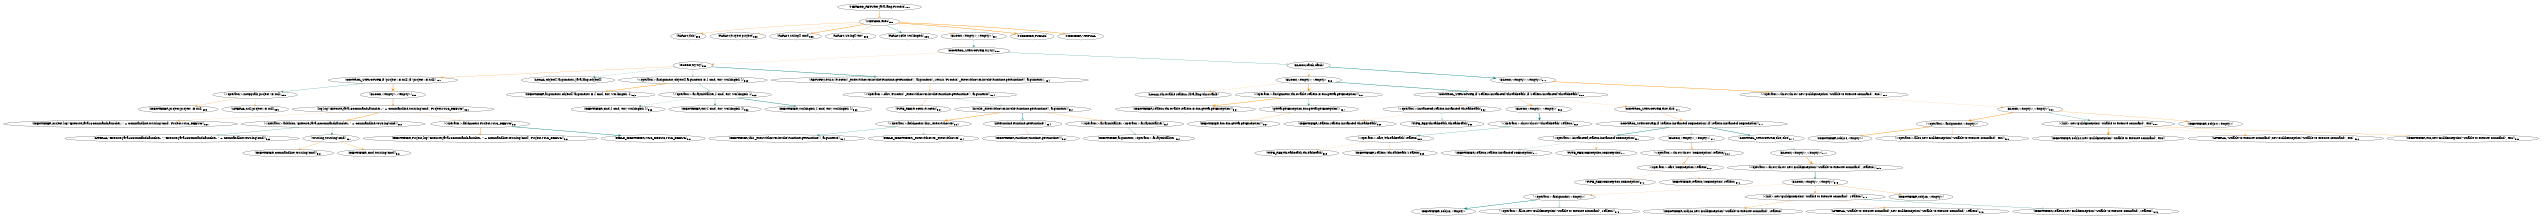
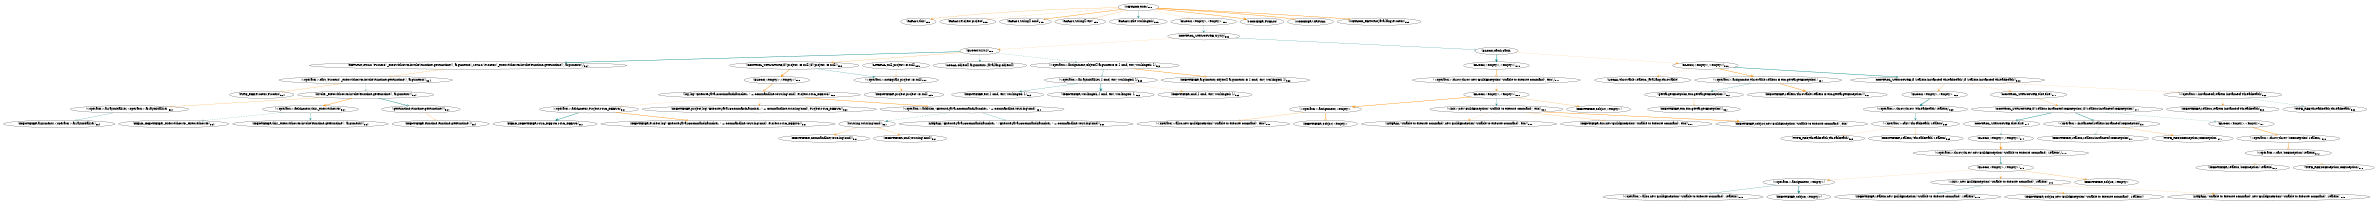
  digraph {
    edge [arrowhead=odot color=darkorange style=solid]
    n1 [label=<(METHOD,exec)<SUB>555</SUB>>]
    n2 [label=<(PARAM,this)<SUB>555</SUB>>]
    n3 [label=<(PARAM,Project project)<SUB>555</SUB>>]
    n4 [label=<(PARAM,String[] cmd)<SUB>555</SUB>>]
    n5 [label=<(PARAM,String[] env)<SUB>555</SUB>>]
    n6 [label=<(PARAM,File workingDir)<SUB>555</SUB>>]
    n7 [label=<(BLOCK,&lt;empty&gt;,&lt;empty&gt;)<SUB>557</SUB>>]
    n8 [label=<(MODIFIER,PUBLIC)>]
    n9 [label=<(MODIFIER,VIRTUAL)>]
    n10 [label=<(METHOD_RETURN,java.lang.Process)<SUB>555</SUB>>]
    n11 [label=<(CONTROL_STRUCTURE,try,try)<SUB>558</SUB>>]
    n12 [label=<(BLOCK,try,try)<SUB>558</SUB>>]
    n13 [label=<(BLOCK,catch,catch)>]
    n14 [label=<(CONTROL_STRUCTURE,if (project != null),if (project != null))<SUB>559</SUB>>]
    n15 [label=<(LOCAL,Object[] arguments: java.lang.Object[])>]
    n16 [label=<(&lt;operator&gt;.assignment,Object[] arguments = { cmd, env, workingDir })<SUB>563</SUB>>]
    n17 [label=<(RETURN,return (Process) _execWithCWD.invoke(Runtime.getRuntime(), arguments);,return (Process) _execWithCWD.invoke(Runtime.getRuntime(), arguments);)<SUB>564</SUB>>]
    n18 [label=<(BLOCK,&lt;empty&gt;,&lt;empty&gt;)<SUB>566</SUB>>]
    n19 [label=<(BLOCK,&lt;empty&gt;,&lt;empty&gt;)<SUB>578</SUB>>]
    n20 [label=<(&lt;operator&gt;.notEquals,project != null)<SUB>559</SUB>>]
    n21 [label=<(BLOCK,&lt;empty&gt;,&lt;empty&gt;)<SUB>559</SUB>>]
    n22 [label=<(IDENTIFIER,arguments,Object[] arguments = { cmd, env, workingDir })<SUB>563</SUB>>]
    n23 [label=<(&lt;operator&gt;.arrayInitializer,{ cmd, env, workingDir })<SUB>563</SUB>>]
    n24 [label=<(&lt;operator&gt;.cast,(Process) _execWithCWD.invoke(Runtime.getRuntime(), arguments))<SUB>564</SUB>>]
    n25 [label=<(IDENTIFIER,project,project != null)<SUB>659</SUB>>]
    n26 [label=<(LITERAL,null,project != null)<SUB>559</SUB>>]
    n27 [label=<(log,log(&quot;Execute:Java13CommandLauncher: &quot; + Commandline.toString(cmd), Project.MSG_DEBUG))<SUB>560</SUB>>]
    n28 [label=<(IDENTIFIER,project,log(&quot;Execute:Java13CommandLauncher: &quot; + Commandline.toString(cmd), Project.MSG_DEBUG))<SUB>560</SUB>>]
    n29 [label=<(&lt;operator&gt;.addition,&quot;Execute:Java13CommandLauncher: &quot; + Commandline.toString(cmd))<SUB>560</SUB>>]
    n30 [label=<(&lt;operator&gt;.fieldAccess,Project.MSG_DEBUG)<SUB>561</SUB>>]
    n31 [label=<(LITERAL,&quot;Execute:Java13CommandLauncher: &quot;,&quot;Execute:Java13CommandLauncher: &quot; + Commandline.toString(cmd))<SUB>560</SUB>>]
    n32 [label=<(toString,toString(cmd))<SUB>561</SUB>>]
    n33 [label=<(IDENTIFIER,Project,log(&quot;Execute:Java13CommandLauncher: &quot; + Commandline.toString(cmd), Project.MSG_DEBUG))<SUB>561</SUB>>]
    n34 [label=<(FIELD_IDENTIFIER,MSG_DEBUG,MSG_DEBUG)<SUB>561</SUB>>]
    n35 [label=<(IDENTIFIER,Commandline,toString(cmd))<SUB>561</SUB>>]
    n36 [label=<(IDENTIFIER,cmd,toString(cmd))<SUB>561</SUB>>]
    n37 [label=<(IDENTIFIER,cmd,{ cmd, env, workingDir })<SUB>563</SUB>>]
    n38 [label=<(IDENTIFIER,env,{ cmd, env, workingDir })<SUB>563</SUB>>]
    n39 [label=<(IDENTIFIER,workingDir,{ cmd, env, workingDir })<SUB>563</SUB>>]
    n40 [label=<(TYPE_REF,Process,Process)<SUB>564</SUB>>]
    n41 [label=<(invoke,_execWithCWD.invoke(Runtime.getRuntime(), arguments))<SUB>564</SUB>>]
    n42 [label=<(&lt;operator&gt;.fieldAccess,this._execWithCWD)<SUB>564</SUB>>]
    n43 [label=<(getRuntime,Runtime.getRuntime())<SUB>564</SUB>>]
    n44 [label=<(&lt;operator&gt;.arrayInitializer,&lt;operator&gt;.arrayInitializer)<SUB>564</SUB>>]
    n45 [label=<(IDENTIFIER,this,_execWithCWD.invoke(Runtime.getRuntime(), arguments))<SUB>564</SUB>>]
    n46 [label=<(FIELD_IDENTIFIER,_execWithCWD,_execWithCWD)<SUB>564</SUB>>]
    n47 [label=<(IDENTIFIER,Runtime,Runtime.getRuntime())<SUB>564</SUB>>]
    n48 [label=<(IDENTIFIER,arguments,&lt;operator&gt;.arrayInitializer)<SUB>564</SUB>>]
    n49 [label=<(LOCAL,Throwable realexc: java.lang.Throwable)>]
    n50 [label=<(&lt;operator&gt;.assignment,Throwable realexc = exc.getTargetException())<SUB>567</SUB>>]
    n51 [label=<(CONTROL_STRUCTURE,if (realexc instanceof ThreadDeath),if (realexc instanceof ThreadDeath))<SUB>568</SUB>>]
    n52 [label=<(&lt;operator&gt;.throw,throw new BuildException(&quot;Unable to execute command&quot;, exc);)<SUB>580</SUB>>]
    n53 [label=<(IDENTIFIER,realexc,Throwable realexc = exc.getTargetException())<SUB>567</SUB>>]
    n54 [label=<(getTargetException,exc.getTargetException())<SUB>567</SUB>>]
    n55 [label=<(&lt;operator&gt;.instanceOf,realexc instanceof ThreadDeath)<SUB>562</SUB>>]
    n56 [label=<(BLOCK,&lt;empty&gt;,&lt;empty&gt;)<SUB>568</SUB>>]
    n57 [label=<(CONTROL_STRUCTURE,else,else)<SUB>571</SUB>>]
    n58 [label=<(IDENTIFIER,exc,exc.getTargetException())<SUB>567</SUB>>]
    n59 [label=<(IDENTIFIER,realexc,realexc instanceof ThreadDeath)<SUB>568</SUB>>]
    n60 [label=<(TYPE_REF,ThreadDeath,ThreadDeath)<SUB>568</SUB>>]
    n61 [label=<(&lt;operator&gt;.throw,throw (ThreadDeath) realexc;)<SUB>569</SUB>>]
    n62 [label=<(CONTROL_STRUCTURE,if (realexc instanceof IOException),if (realexc instanceof IOException))<SUB>571</SUB>>]
    n63 [label=<(&lt;operator&gt;.cast,(ThreadDeath) realexc)<SUB>569</SUB>>]
    n64 [label=<(TYPE_REF,ThreadDeath,ThreadDeath)<SUB>569</SUB>>]
    n65 [label=<(IDENTIFIER,realexc,(ThreadDeath) realexc)<SUB>569</SUB>>]
    n66 [label=<(&lt;operator&gt;.instanceOf,realexc instanceof IOException)<SUB>531</SUB>>]
    n67 [label=<(BLOCK,&lt;empty&gt;,&lt;empty&gt;)<SUB>571</SUB>>]
    n68 [label=<(CONTROL_STRUCTURE,else,else)<SUB>574</SUB>>]
    n69 [label=<(IDENTIFIER,realexc,realexc instanceof IOException)<SUB>571</SUB>>]
    n70 [label=<(TYPE_REF,IOException,IOException)<SUB>571</SUB>>]
    n71 [label=<(&lt;operator&gt;.throw,throw (IOException) realexc;)<SUB>522</SUB>>]
    n72 [label=<(BLOCK,&lt;empty&gt;,&lt;empty&gt;)<SUB>574</SUB>>]
    n73 [label=<(&lt;operator&gt;.cast,(IOException) realexc)<SUB>572</SUB>>]
    n74 [label=<(TYPE_REF,IOException,IOException)<SUB>572</SUB>>]
    n75 [label=<(IDENTIFIER,realexc,(IOException) realexc)<SUB>572</SUB>>]
    n76 [label=<(&lt;operator&gt;.throw,throw new BuildException(&quot;Unable to execute command&quot;, realexc);)<SUB>575</SUB>>]
    n77 [label=<(BLOCK,&lt;empty&gt;,&lt;empty&gt;)<SUB>575</SUB>>]
    n78 [label=<(&lt;operator&gt;.assignment,&lt;empty&gt;)>]
    n79 [label=<(&lt;init&gt;,new BuildException(&quot;Unable to execute command&quot;, realexc))<SUB>575</SUB>>]
    n80 [label=<(IDENTIFIER,$obj23,&lt;empty&gt;)>]
    n81 [label=<(IDENTIFIER,$obj23,&lt;empty&gt;)>]
    n82 [label=<(&lt;operator&gt;.alloc,new BuildException(&quot;Unable to execute command&quot;, realexc))<SUB>575</SUB>>]
    n83 [label=<(IDENTIFIER,$obj23,new BuildException(&quot;Unable to execute command&quot;, realexc))>]
    n84 [label=<(LITERAL,&quot;Unable to execute command&quot;,new BuildException(&quot;Unable to execute command&quot;, realexc))<SUB>575</SUB>>]
    n85 [label=<(IDENTIFIER,realexc,new BuildException(&quot;Unable to execute command&quot;, realexc))<SUB>575</SUB>>]
    n86 [label=<(BLOCK,&lt;empty&gt;,&lt;empty&gt;)<SUB>580</SUB>>]
    n87 [label=<(&lt;operator&gt;.assignment,&lt;empty&gt;)>]
    n88 [label=<(&lt;init&gt;,new BuildException(&quot;Unable to execute command&quot;, exc))<SUB>580</SUB>>]
    n89 [label=<(IDENTIFIER,$obj24,&lt;empty&gt;)>]
    n90 [label=<(IDENTIFIER,$obj24,&lt;empty&gt;)>]
    n91 [label=<(&lt;operator&gt;.alloc,new BuildException(&quot;Unable to execute command&quot;, exc))<SUB>580</SUB>>]
    n92 [label=<(IDENTIFIER,$obj24,new BuildException(&quot;Unable to execute command&quot;, exc))>]
    n93 [label=<(LITERAL,&quot;Unable to execute command&quot;,new BuildException(&quot;Unable to execute command&quot;, exc))<SUB>580</SUB>>]
    n94 [label=<(IDENTIFIER,exc,new BuildException(&quot;Unable to execute command&quot;, exc))<SUB>580</SUB>>]
    n1 -> n2 [arrowhead=vee]
    n1 -> n3 [style=dashed]
    n1 -> n4 [style=bold]
    n1 -> n5
    n1 -> n6 [arrowhead=vee color=teal]
    n1 -> n7 [style=dashed]
    n1 -> n8 [arrowhead=vee style=bold]
    n1 -> n9 [style=bold]
-   n10 -> n1 [style=bold]
+   n1 -> n10 [style=bold]
    n7 -> n11 [arrowhead=vee color=teal style=dashed]
    n11 -> n12 [arrowhead=vee style=dashed]
    n11 -> n13 [color=teal]
    n12 -> n14 [arrowhead=vee]
    n12 -> n15 [arrowhead=vee color=teal style=dashed]
    n12 -> n16 [color=teal style=dashed]
    n12 -> n17 [color=teal style=bold]
    n13 -> n18 [arrowhead=vee style=dashed]
    n13 -> n19 [arrowhead=vee color=teal style=bold]
    n14 -> n20 [arrowhead=vee color=teal]
    n14 -> n21 [arrowhead=vee style=bold]
    n16 -> n22 [style=bold]
    n16 -> n23 [color=teal]
    n17 -> n24
    n18 -> n49 [arrowhead=vee style=dashed]
    n18 -> n50 [arrowhead=vee style=bold]
    n18 -> n51 [color=teal style=bold]
    n19 -> n52 [style=bold]
    n20 -> n25 [arrowhead=vee]
-   n20 -> n26 [style=dashed]
+   n26 -> n20 [style=dashed]
    n21 -> n27 [style=bold]
-   n23 -> n37 [arrowhead=vee color=teal style=dashed]
+   n23 -> n37 [arrowhead=vee style=dashed]
    n23 -> n38 [arrowhead=vee color=teal]
-   n23 -> n39 [color=teal style=bold]
+   n23 -> n39 [arrowhead=vee color=teal style=bold]
    n24 -> n40
    n24 -> n41 [color=teal style=dashed]
    n27 -> n28 [arrowhead=vee style=dashed]
    n27 -> n29 [style=bold]
    n27 -> n30 [style=dashed]
    n29 -> n31 [color=teal]
    n29 -> n32 [arrowhead=vee color=teal style=dashed]
    n30 -> n33 [style=bold]
    n30 -> n34 [arrowhead=vee color=teal style=bold]
    n32 -> n35 [arrowhead=vee]
    n32 -> n36 [arrowhead=vee]
    n41 -> n42 [arrowhead=vee style=bold]
    n41 -> n43 [color=teal style=bold]
    n41 -> n44
    n42 -> n45 [arrowhead=vee color=teal]
    n42 -> n46 [color=teal style=dashed]
    n43 -> n47
    n44 -> n48 [color=teal]
    n50 -> n53 [arrowhead=vee style=bold]
    n50 -> n54 [arrowhead=vee color=teal]
    n51 -> n55 [style=dashed]
    n51 -> n56 [arrowhead=vee]
    n51 -> n57 [arrowhead=vee style=dashed]
    n52 -> n86 [arrowhead=vee style=dashed]
    n54 -> n58
    n55 -> n59 [arrowhead=vee style=dashed]
    n55 -> n60 [color=teal style=dashed]
    n56 -> n61 [arrowhead=vee color=teal style=bold]
    n57 -> n62 [arrowhead=vee]
    n61 -> n63 [arrowhead=vee color=teal]
    n62 -> n66 [color=teal style=bold]
    n62 -> n67 [color=teal style=dashed]
    n62 -> n68 [color=teal style=bold]
    n63 -> n64 [style=dashed]
    n63 -> n65
    n66 -> n69 [color=teal style=dashed]
    n66 -> n70 [arrowhead=vee]
    n67 -> n71 [style=bold]
    n68 -> n72 [color=teal style=dashed]
    n71 -> n73 [style=bold]
    n72 -> n76 [arrowhead=vee style=bold]
    n73 -> n74 [style=dashed]
    n73 -> n75 [style=dashed]
    n76 -> n77 [color=teal style=bold]
    n77 -> n78 [arrowhead=vee style=dashed]
    n77 -> n79 [arrowhead=vee style=dashed]
    n77 -> n80 [arrowhead=vee]
    n78 -> n81 [arrowhead=vee color=teal style=bold]
    n78 -> n82 [color=teal]
    n79 -> n83 [arrowhead=vee]
    n79 -> n84 [arrowhead=vee style=dashed]
    n79 -> n85 [color=teal]
    n86 -> n87 [arrowhead=vee style=bold]
    n86 -> n88 [arrowhead=vee color=teal]
    n86 -> n89 [arrowhead=vee]
    n87 -> n90 [style=bold]
    n87 -> n91
    n88 -> n92 [arrowhead=vee style=bold]
    n88 -> n93 [arrowhead=vee style=dashed]
    n88 -> n94
  }
